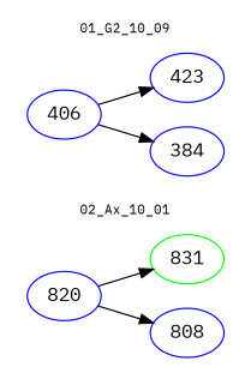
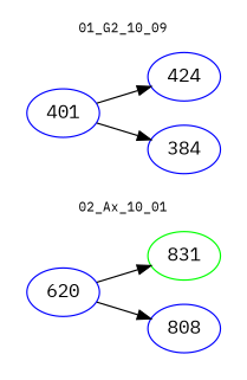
  digraph {
    fontname="IBM Plex Mono"
    rankdir=LR
    node [color=blue fontname="IBM Plex Mono"]
    edge [color=black fontname="IBM Plex Mono"]
-   n1 [label=820]
+   n1 [label=620]
    n2 [label=808]
    n3 [color=green label=831]
-   n4 [label=406]
+   n4 [label=401]
    n5 [label=384]
-   n6 [label=423]
+   n6 [label=424]
    subgraph cluster_1 {
      color=white
      fontsize=10
      label="02_Ax_10_01"
      n1
      n2
      n3
    }
    subgraph cluster_2 {
      color=white
      fontsize=10
      label="01_G2_10_09"
      n4
      n5
      n6
    }
    n1 -> n2
    n1 -> n3
    n4 -> n5
    n4 -> n6
  }
